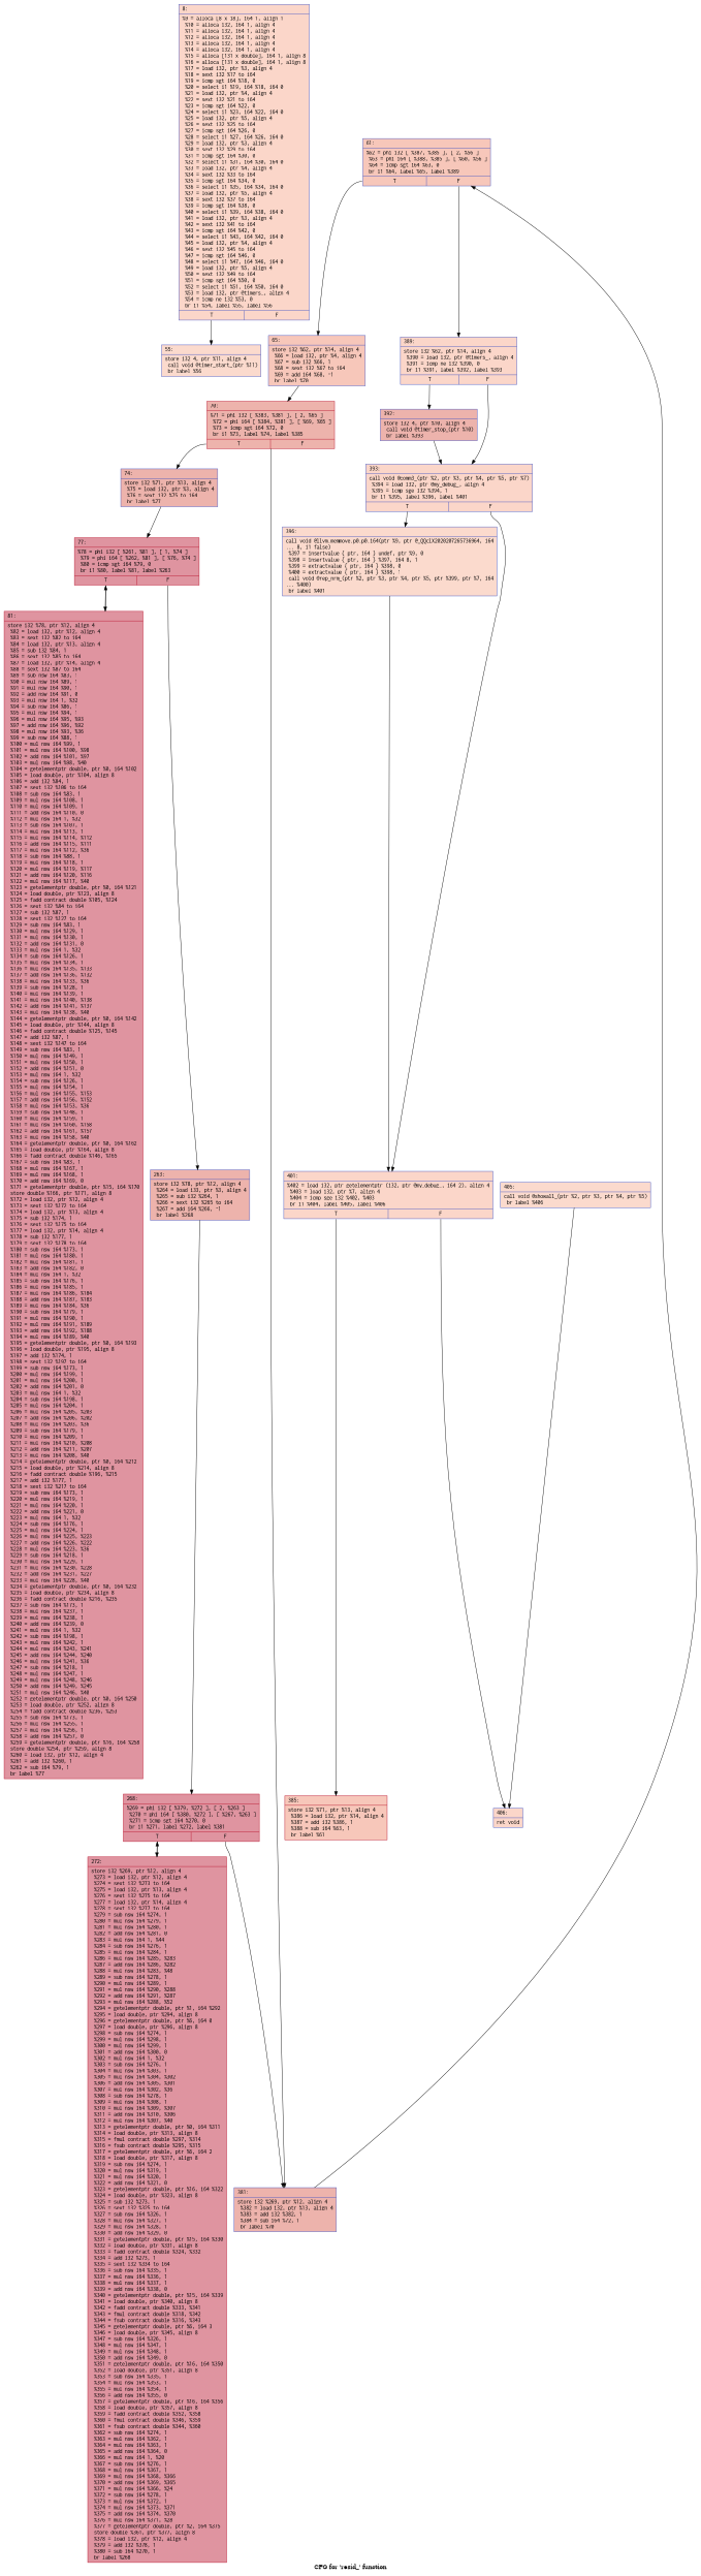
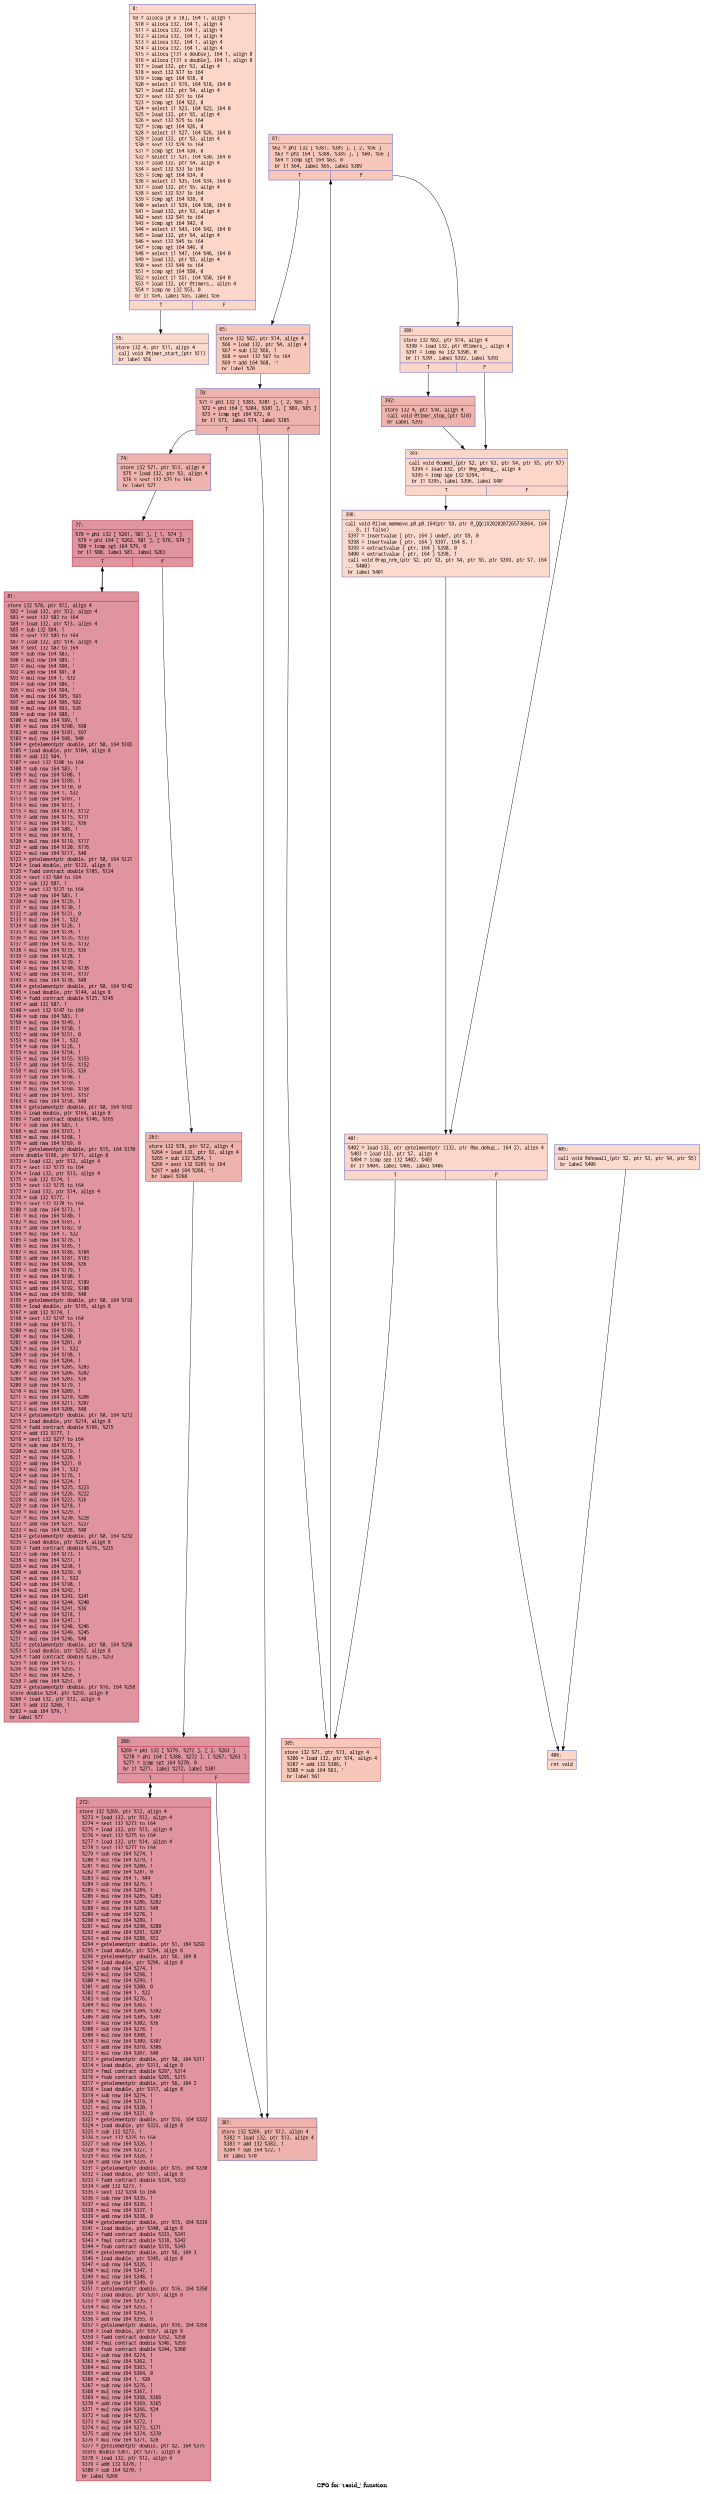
  digraph {
    label="CFG for 'resid_' function"
    node [color="#3d50c3ff" fillcolor="#f6a38570" fontname=Courier shape=record style=filled]
    n1 [label="{8:\l|  %9 = alloca [8 x i8], i64 1, align 1\l  %10 = alloca i32, i64 1, align 4\l  %11 = alloca i32, i64 1, align 4\l  %12 = alloca i32, i64 1, align 4\l  %13 = alloca i32, i64 1, align 4\l  %14 = alloca i32, i64 1, align 4\l  %15 = alloca [131 x double], i64 1, align 8\l  %16 = alloca [131 x double], i64 1, align 8\l  %17 = load i32, ptr %3, align 4\l  %18 = sext i32 %17 to i64\l  %19 = icmp sgt i64 %18, 0\l  %20 = select i1 %19, i64 %18, i64 0\l  %21 = load i32, ptr %4, align 4\l  %22 = sext i32 %21 to i64\l  %23 = icmp sgt i64 %22, 0\l  %24 = select i1 %23, i64 %22, i64 0\l  %25 = load i32, ptr %5, align 4\l  %26 = sext i32 %25 to i64\l  %27 = icmp sgt i64 %26, 0\l  %28 = select i1 %27, i64 %26, i64 0\l  %29 = load i32, ptr %3, align 4\l  %30 = sext i32 %29 to i64\l  %31 = icmp sgt i64 %30, 0\l  %32 = select i1 %31, i64 %30, i64 0\l  %33 = load i32, ptr %4, align 4\l  %34 = sext i32 %33 to i64\l  %35 = icmp sgt i64 %34, 0\l  %36 = select i1 %35, i64 %34, i64 0\l  %37 = load i32, ptr %5, align 4\l  %38 = sext i32 %37 to i64\l  %39 = icmp sgt i64 %38, 0\l  %40 = select i1 %39, i64 %38, i64 0\l  %41 = load i32, ptr %3, align 4\l  %42 = sext i32 %41 to i64\l  %43 = icmp sgt i64 %42, 0\l  %44 = select i1 %43, i64 %42, i64 0\l  %45 = load i32, ptr %4, align 4\l  %46 = sext i32 %45 to i64\l  %47 = icmp sgt i64 %46, 0\l  %48 = select i1 %47, i64 %46, i64 0\l  %49 = load i32, ptr %5, align 4\l  %50 = sext i32 %49 to i64\l  %51 = icmp sgt i64 %50, 0\l  %52 = select i1 %51, i64 %50, i64 0\l  %53 = load i32, ptr @timers_, align 4\l  %54 = icmp ne i32 %53, 0\l  br i1 %54, label %55, label %56\l|{<s0>T|<s1>F}}"]
    n2 [fillcolor="#f7ac8e70" label="{55:\l|  store i32 4, ptr %11, align 4\l  call void @timer_start_(ptr %11)\l  br label %56\l}"]
    n3 [fillcolor="#ec7f6370" label="{61:\l|  %62 = phi i32 [ %387, %385 ], [ 2, %56 ]\l  %63 = phi i64 [ %388, %385 ], [ %60, %56 ]\l  %64 = icmp sgt i64 %63, 0\l  br i1 %64, label %65, label %389\l|{<s0>T|<s1>F}}"]
    n4 [fillcolor="#ec7f6370" label="{65:\l|  store i32 %62, ptr %14, align 4\l  %66 = load i32, ptr %4, align 4\l  %67 = sub i32 %66, 1\l  %68 = sext i32 %67 to i64\l  %69 = add i64 %68, -1\l  br label %70\l}"]
    n5 [label="{389:\l|  store i32 %62, ptr %14, align 4\l  %390 = load i32, ptr @timers_, align 4\l  %391 = icmp ne i32 %390, 0\l  br i1 %391, label %392, label %393\l|{<s0>T|<s1>F}}"]
-   n6 [color="#b70d28ff" fillcolor="#d6524470" label="{70:\l|  %71 = phi i32 [ %383, %381 ], [ 2, %65 ]\l  %72 = phi i64 [ %384, %381 ], [ %69, %65 ]\l  %73 = icmp sgt i64 %72, 0\l  br i1 %73, label %74, label %385\l|{<s0>T|<s1>F}}"]
+   n6 [fillcolor="#d6524470" label="{70:\l|  %71 = phi i32 [ %383, %381 ], [ 2, %65 ]\l  %72 = phi i64 [ %384, %381 ], [ %69, %65 ]\l  %73 = icmp sgt i64 %72, 0\l  br i1 %73, label %74, label %385\l|{<s0>T|<s1>F}}"]
    n7 [fillcolor="#d6524470" label="{392:\l|  store i32 4, ptr %10, align 4\l  call void @timer_stop_(ptr %10)\l  br label %393\l}"]
    n8 [label="{393:\l|  call void @comm3_(ptr %2, ptr %3, ptr %4, ptr %5, ptr %7)\l  %394 = load i32, ptr @my_debug_, align 4\l  %395 = icmp sge i32 %394, 1\l  br i1 %395, label %396, label %401\l|{<s0>T|<s1>F}}"]
    n9 [fillcolor="#d6524470" label="{74:\l|  store i32 %71, ptr %13, align 4\l  %75 = load i32, ptr %3, align 4\l  %76 = sext i32 %75 to i64\l  br label %77\l}"]
    n10 [color="#b70d28ff" fillcolor="#ec7f6370" label="{385:\l|  store i32 %71, ptr %13, align 4\l  %386 = load i32, ptr %14, align 4\l  %387 = add i32 %386, 1\l  %388 = sub i64 %63, 1\l  br label %61\l}"]
    n11 [fillcolor="#d6524470" label="{381:\l|  store i32 %269, ptr %12, align 4\l  %382 = load i32, ptr %13, align 4\l  %383 = add i32 %382, 1\l  %384 = sub i64 %72, 1\l  br label %70\l}"]
    n12 [fillcolor="#f7ac8e70" label="{396:\l|  call void @llvm.memmove.p0.p0.i64(ptr %9, ptr @_QQclX2020207265736964, i64\l... 8, i1 false)\l  %397 = insertvalue \{ ptr, i64 \} undef, ptr %9, 0\l  %398 = insertvalue \{ ptr, i64 \} %397, i64 8, 1\l  %399 = extractvalue \{ ptr, i64 \} %398, 0\l  %400 = extractvalue \{ ptr, i64 \} %398, 1\l  call void @rep_nrm_(ptr %2, ptr %3, ptr %4, ptr %5, ptr %399, ptr %7, i64\l... %400)\l  br label %401\l}"]
    n13 [label="{401:\l|  %402 = load i32, ptr getelementptr (i32, ptr @my_debug_, i64 2), align 4\l  %403 = load i32, ptr %7, align 4\l  %404 = icmp sge i32 %402, %403\l  br i1 %404, label %405, label %406\l|{<s0>T|<s1>F}}"]
    n14 [color="#b70d28ff" fillcolor="#b70d2870" label="{77:\l|  %78 = phi i32 [ %261, %81 ], [ 1, %74 ]\l  %79 = phi i64 [ %262, %81 ], [ %76, %74 ]\l  %80 = icmp sgt i64 %79, 0\l  br i1 %80, label %81, label %263\l|{<s0>T|<s1>F}}"]
    n15 [color="#b70d28ff" fillcolor="#b70d2870" label="{81:\l|  store i32 %78, ptr %12, align 4\l  %82 = load i32, ptr %12, align 4\l  %83 = sext i32 %82 to i64\l  %84 = load i32, ptr %13, align 4\l  %85 = sub i32 %84, 1\l  %86 = sext i32 %85 to i64\l  %87 = load i32, ptr %14, align 4\l  %88 = sext i32 %87 to i64\l  %89 = sub nsw i64 %83, 1\l  %90 = mul nsw i64 %89, 1\l  %91 = mul nsw i64 %90, 1\l  %92 = add nsw i64 %91, 0\l  %93 = mul nsw i64 1, %32\l  %94 = sub nsw i64 %86, 1\l  %95 = mul nsw i64 %94, 1\l  %96 = mul nsw i64 %95, %93\l  %97 = add nsw i64 %96, %92\l  %98 = mul nsw i64 %93, %36\l  %99 = sub nsw i64 %88, 1\l  %100 = mul nsw i64 %99, 1\l  %101 = mul nsw i64 %100, %98\l  %102 = add nsw i64 %101, %97\l  %103 = mul nsw i64 %98, %40\l  %104 = getelementptr double, ptr %0, i64 %102\l  %105 = load double, ptr %104, align 8\l  %106 = add i32 %84, 1\l  %107 = sext i32 %106 to i64\l  %108 = sub nsw i64 %83, 1\l  %109 = mul nsw i64 %108, 1\l  %110 = mul nsw i64 %109, 1\l  %111 = add nsw i64 %110, 0\l  %112 = mul nsw i64 1, %32\l  %113 = sub nsw i64 %107, 1\l  %114 = mul nsw i64 %113, 1\l  %115 = mul nsw i64 %114, %112\l  %116 = add nsw i64 %115, %111\l  %117 = mul nsw i64 %112, %36\l  %118 = sub nsw i64 %88, 1\l  %119 = mul nsw i64 %118, 1\l  %120 = mul nsw i64 %119, %117\l  %121 = add nsw i64 %120, %116\l  %122 = mul nsw i64 %117, %40\l  %123 = getelementptr double, ptr %0, i64 %121\l  %124 = load double, ptr %123, align 8\l  %125 = fadd contract double %105, %124\l  %126 = sext i32 %84 to i64\l  %127 = sub i32 %87, 1\l  %128 = sext i32 %127 to i64\l  %129 = sub nsw i64 %83, 1\l  %130 = mul nsw i64 %129, 1\l  %131 = mul nsw i64 %130, 1\l  %132 = add nsw i64 %131, 0\l  %133 = mul nsw i64 1, %32\l  %134 = sub nsw i64 %126, 1\l  %135 = mul nsw i64 %134, 1\l  %136 = mul nsw i64 %135, %133\l  %137 = add nsw i64 %136, %132\l  %138 = mul nsw i64 %133, %36\l  %139 = sub nsw i64 %128, 1\l  %140 = mul nsw i64 %139, 1\l  %141 = mul nsw i64 %140, %138\l  %142 = add nsw i64 %141, %137\l  %143 = mul nsw i64 %138, %40\l  %144 = getelementptr double, ptr %0, i64 %142\l  %145 = load double, ptr %144, align 8\l  %146 = fadd contract double %125, %145\l  %147 = add i32 %87, 1\l  %148 = sext i32 %147 to i64\l  %149 = sub nsw i64 %83, 1\l  %150 = mul nsw i64 %149, 1\l  %151 = mul nsw i64 %150, 1\l  %152 = add nsw i64 %151, 0\l  %153 = mul nsw i64 1, %32\l  %154 = sub nsw i64 %126, 1\l  %155 = mul nsw i64 %154, 1\l  %156 = mul nsw i64 %155, %153\l  %157 = add nsw i64 %156, %152\l  %158 = mul nsw i64 %153, %36\l  %159 = sub nsw i64 %148, 1\l  %160 = mul nsw i64 %159, 1\l  %161 = mul nsw i64 %160, %158\l  %162 = add nsw i64 %161, %157\l  %163 = mul nsw i64 %158, %40\l  %164 = getelementptr double, ptr %0, i64 %162\l  %165 = load double, ptr %164, align 8\l  %166 = fadd contract double %146, %165\l  %167 = sub nsw i64 %83, 1\l  %168 = mul nsw i64 %167, 1\l  %169 = mul nsw i64 %168, 1\l  %170 = add nsw i64 %169, 0\l  %171 = getelementptr double, ptr %15, i64 %170\l  store double %166, ptr %171, align 8\l  %172 = load i32, ptr %12, align 4\l  %173 = sext i32 %172 to i64\l  %174 = load i32, ptr %13, align 4\l  %175 = sub i32 %174, 1\l  %176 = sext i32 %175 to i64\l  %177 = load i32, ptr %14, align 4\l  %178 = sub i32 %177, 1\l  %179 = sext i32 %178 to i64\l  %180 = sub nsw i64 %173, 1\l  %181 = mul nsw i64 %180, 1\l  %182 = mul nsw i64 %181, 1\l  %183 = add nsw i64 %182, 0\l  %184 = mul nsw i64 1, %32\l  %185 = sub nsw i64 %176, 1\l  %186 = mul nsw i64 %185, 1\l  %187 = mul nsw i64 %186, %184\l  %188 = add nsw i64 %187, %183\l  %189 = mul nsw i64 %184, %36\l  %190 = sub nsw i64 %179, 1\l  %191 = mul nsw i64 %190, 1\l  %192 = mul nsw i64 %191, %189\l  %193 = add nsw i64 %192, %188\l  %194 = mul nsw i64 %189, %40\l  %195 = getelementptr double, ptr %0, i64 %193\l  %196 = load double, ptr %195, align 8\l  %197 = add i32 %174, 1\l  %198 = sext i32 %197 to i64\l  %199 = sub nsw i64 %173, 1\l  %200 = mul nsw i64 %199, 1\l  %201 = mul nsw i64 %200, 1\l  %202 = add nsw i64 %201, 0\l  %203 = mul nsw i64 1, %32\l  %204 = sub nsw i64 %198, 1\l  %205 = mul nsw i64 %204, 1\l  %206 = mul nsw i64 %205, %203\l  %207 = add nsw i64 %206, %202\l  %208 = mul nsw i64 %203, %36\l  %209 = sub nsw i64 %179, 1\l  %210 = mul nsw i64 %209, 1\l  %211 = mul nsw i64 %210, %208\l  %212 = add nsw i64 %211, %207\l  %213 = mul nsw i64 %208, %40\l  %214 = getelementptr double, ptr %0, i64 %212\l  %215 = load double, ptr %214, align 8\l  %216 = fadd contract double %196, %215\l  %217 = add i32 %177, 1\l  %218 = sext i32 %217 to i64\l  %219 = sub nsw i64 %173, 1\l  %220 = mul nsw i64 %219, 1\l  %221 = mul nsw i64 %220, 1\l  %222 = add nsw i64 %221, 0\l  %223 = mul nsw i64 1, %32\l  %224 = sub nsw i64 %176, 1\l  %225 = mul nsw i64 %224, 1\l  %226 = mul nsw i64 %225, %223\l  %227 = add nsw i64 %226, %222\l  %228 = mul nsw i64 %223, %36\l  %229 = sub nsw i64 %218, 1\l  %230 = mul nsw i64 %229, 1\l  %231 = mul nsw i64 %230, %228\l  %232 = add nsw i64 %231, %227\l  %233 = mul nsw i64 %228, %40\l  %234 = getelementptr double, ptr %0, i64 %232\l  %235 = load double, ptr %234, align 8\l  %236 = fadd contract double %216, %235\l  %237 = sub nsw i64 %173, 1\l  %238 = mul nsw i64 %237, 1\l  %239 = mul nsw i64 %238, 1\l  %240 = add nsw i64 %239, 0\l  %241 = mul nsw i64 1, %32\l  %242 = sub nsw i64 %198, 1\l  %243 = mul nsw i64 %242, 1\l  %244 = mul nsw i64 %243, %241\l  %245 = add nsw i64 %244, %240\l  %246 = mul nsw i64 %241, %36\l  %247 = sub nsw i64 %218, 1\l  %248 = mul nsw i64 %247, 1\l  %249 = mul nsw i64 %248, %246\l  %250 = add nsw i64 %249, %245\l  %251 = mul nsw i64 %246, %40\l  %252 = getelementptr double, ptr %0, i64 %250\l  %253 = load double, ptr %252, align 8\l  %254 = fadd contract double %236, %253\l  %255 = sub nsw i64 %173, 1\l  %256 = mul nsw i64 %255, 1\l  %257 = mul nsw i64 %256, 1\l  %258 = add nsw i64 %257, 0\l  %259 = getelementptr double, ptr %16, i64 %258\l  store double %254, ptr %259, align 8\l  %260 = load i32, ptr %12, align 4\l  %261 = add i32 %260, 1\l  %262 = sub i64 %79, 1\l  br label %77\l}"]
    n16 [fillcolor="#d6524470" label="{263:\l|  store i32 %78, ptr %12, align 4\l  %264 = load i33, ptr %3, align 4\l  %265 = sub i32 %264, 1\l  %266 = sext i32 %265 to i64\l  %267 = add i64 %266, -1\l  br label %268\l}"]
    n17 [color="#b70d28ff" fillcolor="#b70d2870" label="{268:\l|  %269 = phi i32 [ %379, %272 ], [ 2, %263 ]\l  %270 = phi i64 [ %380, %272 ], [ %267, %263 ]\l  %271 = icmp sgt i64 %270, 0\l  br i1 %271, label %272, label %381\l|{<s0>T|<s1>F}}"]
    n18 [color="#b70d28ff" fillcolor="#b70d2870" label="{272:\l|  store i32 %269, ptr %12, align 4\l  %273 = load i32, ptr %12, align 4\l  %274 = sext i32 %273 to i64\l  %275 = load i32, ptr %13, align 4\l  %276 = sext i32 %275 to i64\l  %277 = load i32, ptr %14, align 4\l  %278 = sext i32 %277 to i64\l  %279 = sub nsw i64 %274, 1\l  %280 = mul nsw i64 %279, 1\l  %281 = mul nsw i64 %280, 1\l  %282 = add nsw i64 %281, 0\l  %283 = mul nsw i64 1, %44\l  %284 = sub nsw i64 %276, 1\l  %285 = mul nsw i64 %284, 1\l  %286 = mul nsw i64 %285, %283\l  %287 = add nsw i64 %286, %282\l  %288 = mul nsw i64 %283, %48\l  %289 = sub nsw i64 %278, 1\l  %290 = mul nsw i64 %289, 1\l  %291 = mul nsw i64 %290, %288\l  %292 = add nsw i64 %291, %287\l  %293 = mul nsw i64 %288, %52\l  %294 = getelementptr double, ptr %1, i64 %292\l  %295 = load double, ptr %294, align 8\l  %296 = getelementptr double, ptr %6, i64 0\l  %297 = load double, ptr %296, align 8\l  %298 = sub nsw i64 %274, 1\l  %299 = mul nsw i64 %298, 1\l  %300 = mul nsw i64 %299, 1\l  %301 = add nsw i64 %300, 0\l  %302 = mul nsw i64 1, %32\l  %303 = sub nsw i64 %276, 1\l  %304 = mul nsw i64 %303, 1\l  %305 = mul nsw i64 %304, %302\l  %306 = add nsw i64 %305, %301\l  %307 = mul nsw i64 %302, %36\l  %308 = sub nsw i64 %278, 1\l  %309 = mul nsw i64 %308, 1\l  %310 = mul nsw i64 %309, %307\l  %311 = add nsw i64 %310, %306\l  %312 = mul nsw i64 %307, %40\l  %313 = getelementptr double, ptr %0, i64 %311\l  %314 = load double, ptr %313, align 8\l  %315 = fmul contract double %297, %314\l  %316 = fsub contract double %295, %315\l  %317 = getelementptr double, ptr %6, i64 2\l  %318 = load double, ptr %317, align 8\l  %319 = sub nsw i64 %274, 1\l  %320 = mul nsw i64 %319, 1\l  %321 = mul nsw i64 %320, 1\l  %322 = add nsw i64 %321, 0\l  %323 = getelementptr double, ptr %16, i64 %322\l  %324 = load double, ptr %323, align 8\l  %325 = sub i32 %273, 1\l  %326 = sext i32 %325 to i64\l  %327 = sub nsw i64 %326, 1\l  %328 = mul nsw i64 %327, 1\l  %329 = mul nsw i64 %328, 1\l  %330 = add nsw i64 %329, 0\l  %331 = getelementptr double, ptr %15, i64 %330\l  %332 = load double, ptr %331, align 8\l  %333 = fadd contract double %324, %332\l  %334 = add i32 %273, 1\l  %335 = sext i32 %334 to i64\l  %336 = sub nsw i64 %335, 1\l  %337 = mul nsw i64 %336, 1\l  %338 = mul nsw i64 %337, 1\l  %339 = add nsw i64 %338, 0\l  %340 = getelementptr double, ptr %15, i64 %339\l  %341 = load double, ptr %340, align 8\l  %342 = fadd contract double %333, %341\l  %343 = fmul contract double %318, %342\l  %344 = fsub contract double %316, %343\l  %345 = getelementptr double, ptr %6, i64 3\l  %346 = load double, ptr %345, align 8\l  %347 = sub nsw i64 %326, 1\l  %348 = mul nsw i64 %347, 1\l  %349 = mul nsw i64 %348, 1\l  %350 = add nsw i64 %349, 0\l  %351 = getelementptr double, ptr %16, i64 %350\l  %352 = load double, ptr %351, align 8\l  %353 = sub nsw i64 %335, 1\l  %354 = mul nsw i64 %353, 1\l  %355 = mul nsw i64 %354, 1\l  %356 = add nsw i64 %355, 0\l  %357 = getelementptr double, ptr %16, i64 %356\l  %358 = load double, ptr %357, align 8\l  %359 = fadd contract double %352, %358\l  %360 = fmul contract double %346, %359\l  %361 = fsub contract double %344, %360\l  %362 = sub nsw i64 %274, 1\l  %363 = mul nsw i64 %362, 1\l  %364 = mul nsw i64 %363, 1\l  %365 = add nsw i64 %364, 0\l  %366 = mul nsw i64 1, %20\l  %367 = sub nsw i64 %276, 1\l  %368 = mul nsw i64 %367, 1\l  %369 = mul nsw i64 %368, %366\l  %370 = add nsw i64 %369, %365\l  %371 = mul nsw i64 %366, %24\l  %372 = sub nsw i64 %278, 1\l  %373 = mul nsw i64 %372, 1\l  %374 = mul nsw i64 %373, %371\l  %375 = add nsw i64 %374, %370\l  %376 = mul nsw i64 %371, %28\l  %377 = getelementptr double, ptr %2, i64 %375\l  store double %361, ptr %377, align 8\l  %378 = load i32, ptr %12, align 4\l  %379 = add i32 %378, 1\l  %380 = sub i64 %270, 1\l  br label %268\l}"]
    n19 [label="{406:\l|  ret void\l}"]
    n20 [fillcolor="#f7ac8e70" label="{405:\l|  call void @showall_(ptr %2, ptr %3, ptr %4, ptr %5)\l  br label %406\l}"]
    n1 -> n2 [tailport=s0]
    n3 -> n4 [tailport=s0]
    n3 -> n5 [tailport=s1]
    n4 -> n6
    n5 -> n7 [tailport=s0]
    n5 -> n8 [tailport=s1]
    n6 -> n9 [tailport=s0]
+   n6 -> n10 [tailport=s1]
    n6 -> n11
    n7 -> n8
    n8 -> n12 [tailport=s0]
    n8 -> n13 [tailport=s1]
    n9 -> n14
-   n11 -> n3
+   n10 -> n3
    n12 -> n13
    n13 -> n10 [tailport=s0]
    n13 -> n19 [tailport=s1]
    n14 -> n15 [tailport=s0]
    n14 -> n16 [tailport=s1]
    n15 -> n14
    n16 -> n17
    n17 -> n11 [tailport=s1]
    n17 -> n18 [tailport=s0]
    n18 -> n17
    n20 -> n19
  }
